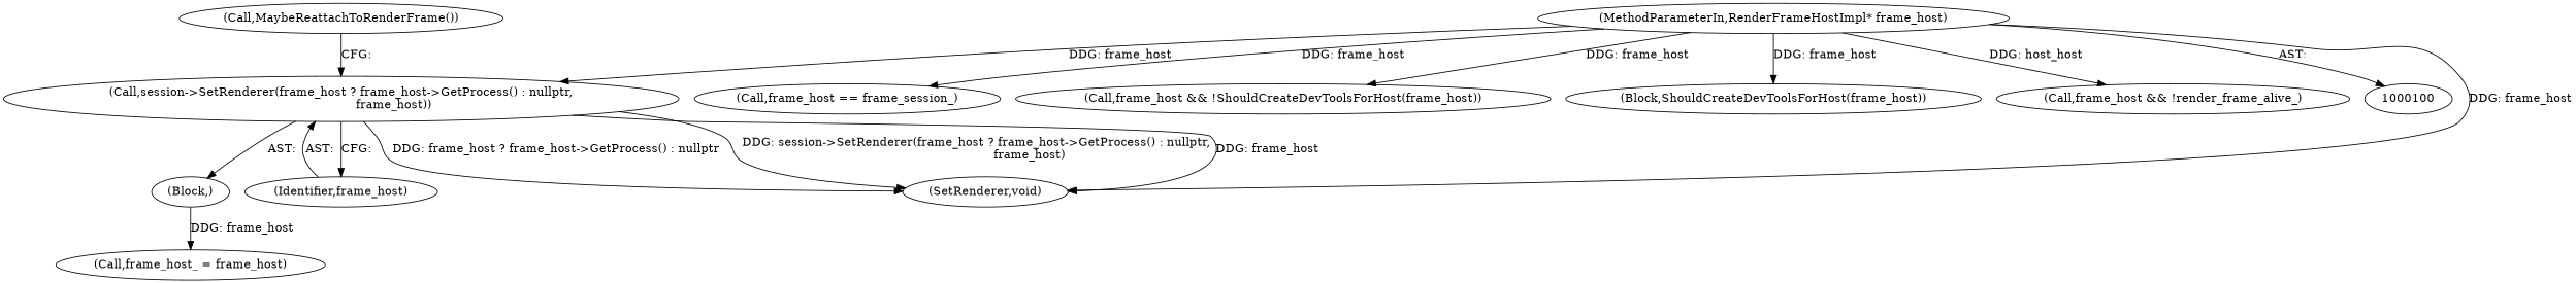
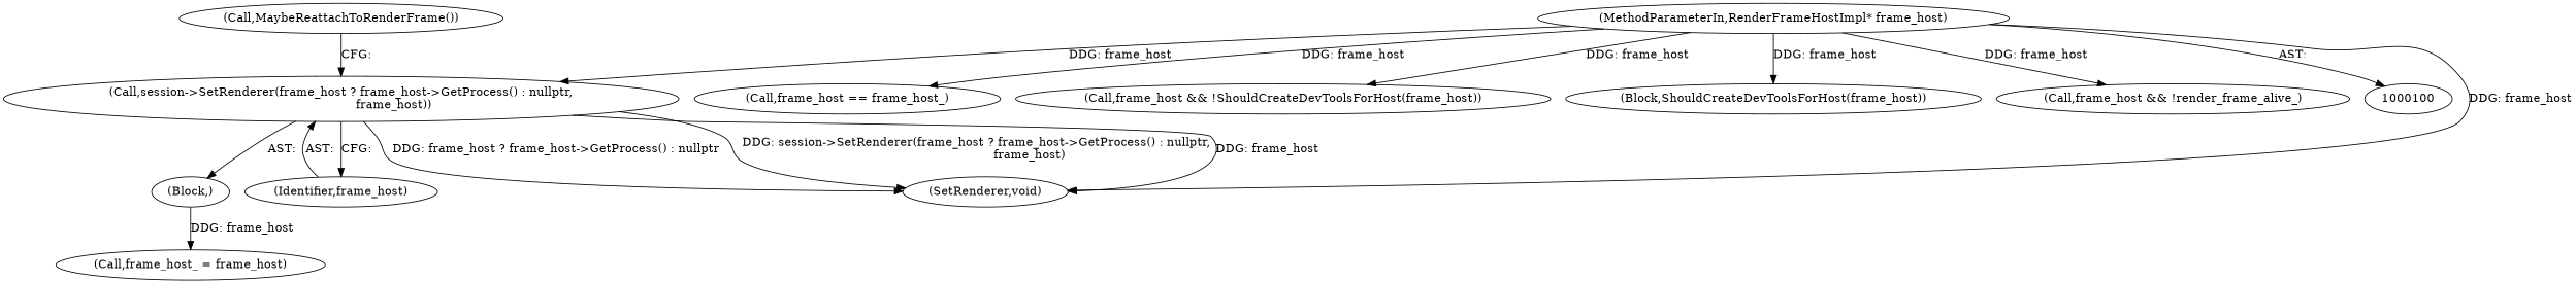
  digraph {
    n1 [label="(Call,session->SetRenderer(frame_host ? frame_host->GetProcess() : nullptr,\n                            frame_host))"]
    n2 [label="(Identifier,frame_host)"]
    n3 [label="(Block,)"]
    n4 [label="(SetRenderer,void)"]
    n5 [label="(Call,frame_host_ = frame_host)"]
    n6 [label="(MethodParameterIn,RenderFrameHostImpl* frame_host)"]
-   n7 [label="(Call,frame_host == frame_session_)"]
+   n7 [label="(Call,frame_host == frame_host_)"]
    n8 [label="(Call,frame_host && !ShouldCreateDevToolsForHost(frame_host))"]
    n9 [label="(Block,ShouldCreateDevToolsForHost(frame_host))"]
    n10 [label="(Call,frame_host && !render_frame_alive_)"]
    1000100
    n12 [label="(Call,MaybeReattachToRenderFrame())"]
    n1 -> n2 [label="CFG: "]
    n1 -> n3 [label="AST: "]
    n1 -> n4 [label="DDG: session->SetRenderer(frame_host ? frame_host->GetProcess() : nullptr,\n                            frame_host)"]
    n1 -> n4 [label="DDG: frame_host"]
    n1 -> n4 [label="DDG: frame_host ? frame_host->GetProcess() : nullptr"]
    n2 -> n1 [label="AST: "]
    n3 -> n5 [label="DDG: frame_host"]
    n6 -> n1 [label="DDG: frame_host"]
    n6 -> n4 [label="DDG: frame_host"]
    n6 -> n7 [label="DDG: frame_host"]
    n6 -> n8 [label="DDG: frame_host"]
    n6 -> n9 [label="DDG: frame_host"]
-   n6 -> n10 [label="DDG: host_host"]
+   n6 -> n10 [label="DDG: frame_host"]
    n6 -> 1000100 [label="AST: "]
    n12 -> n1 [label="CFG: "]
  }
